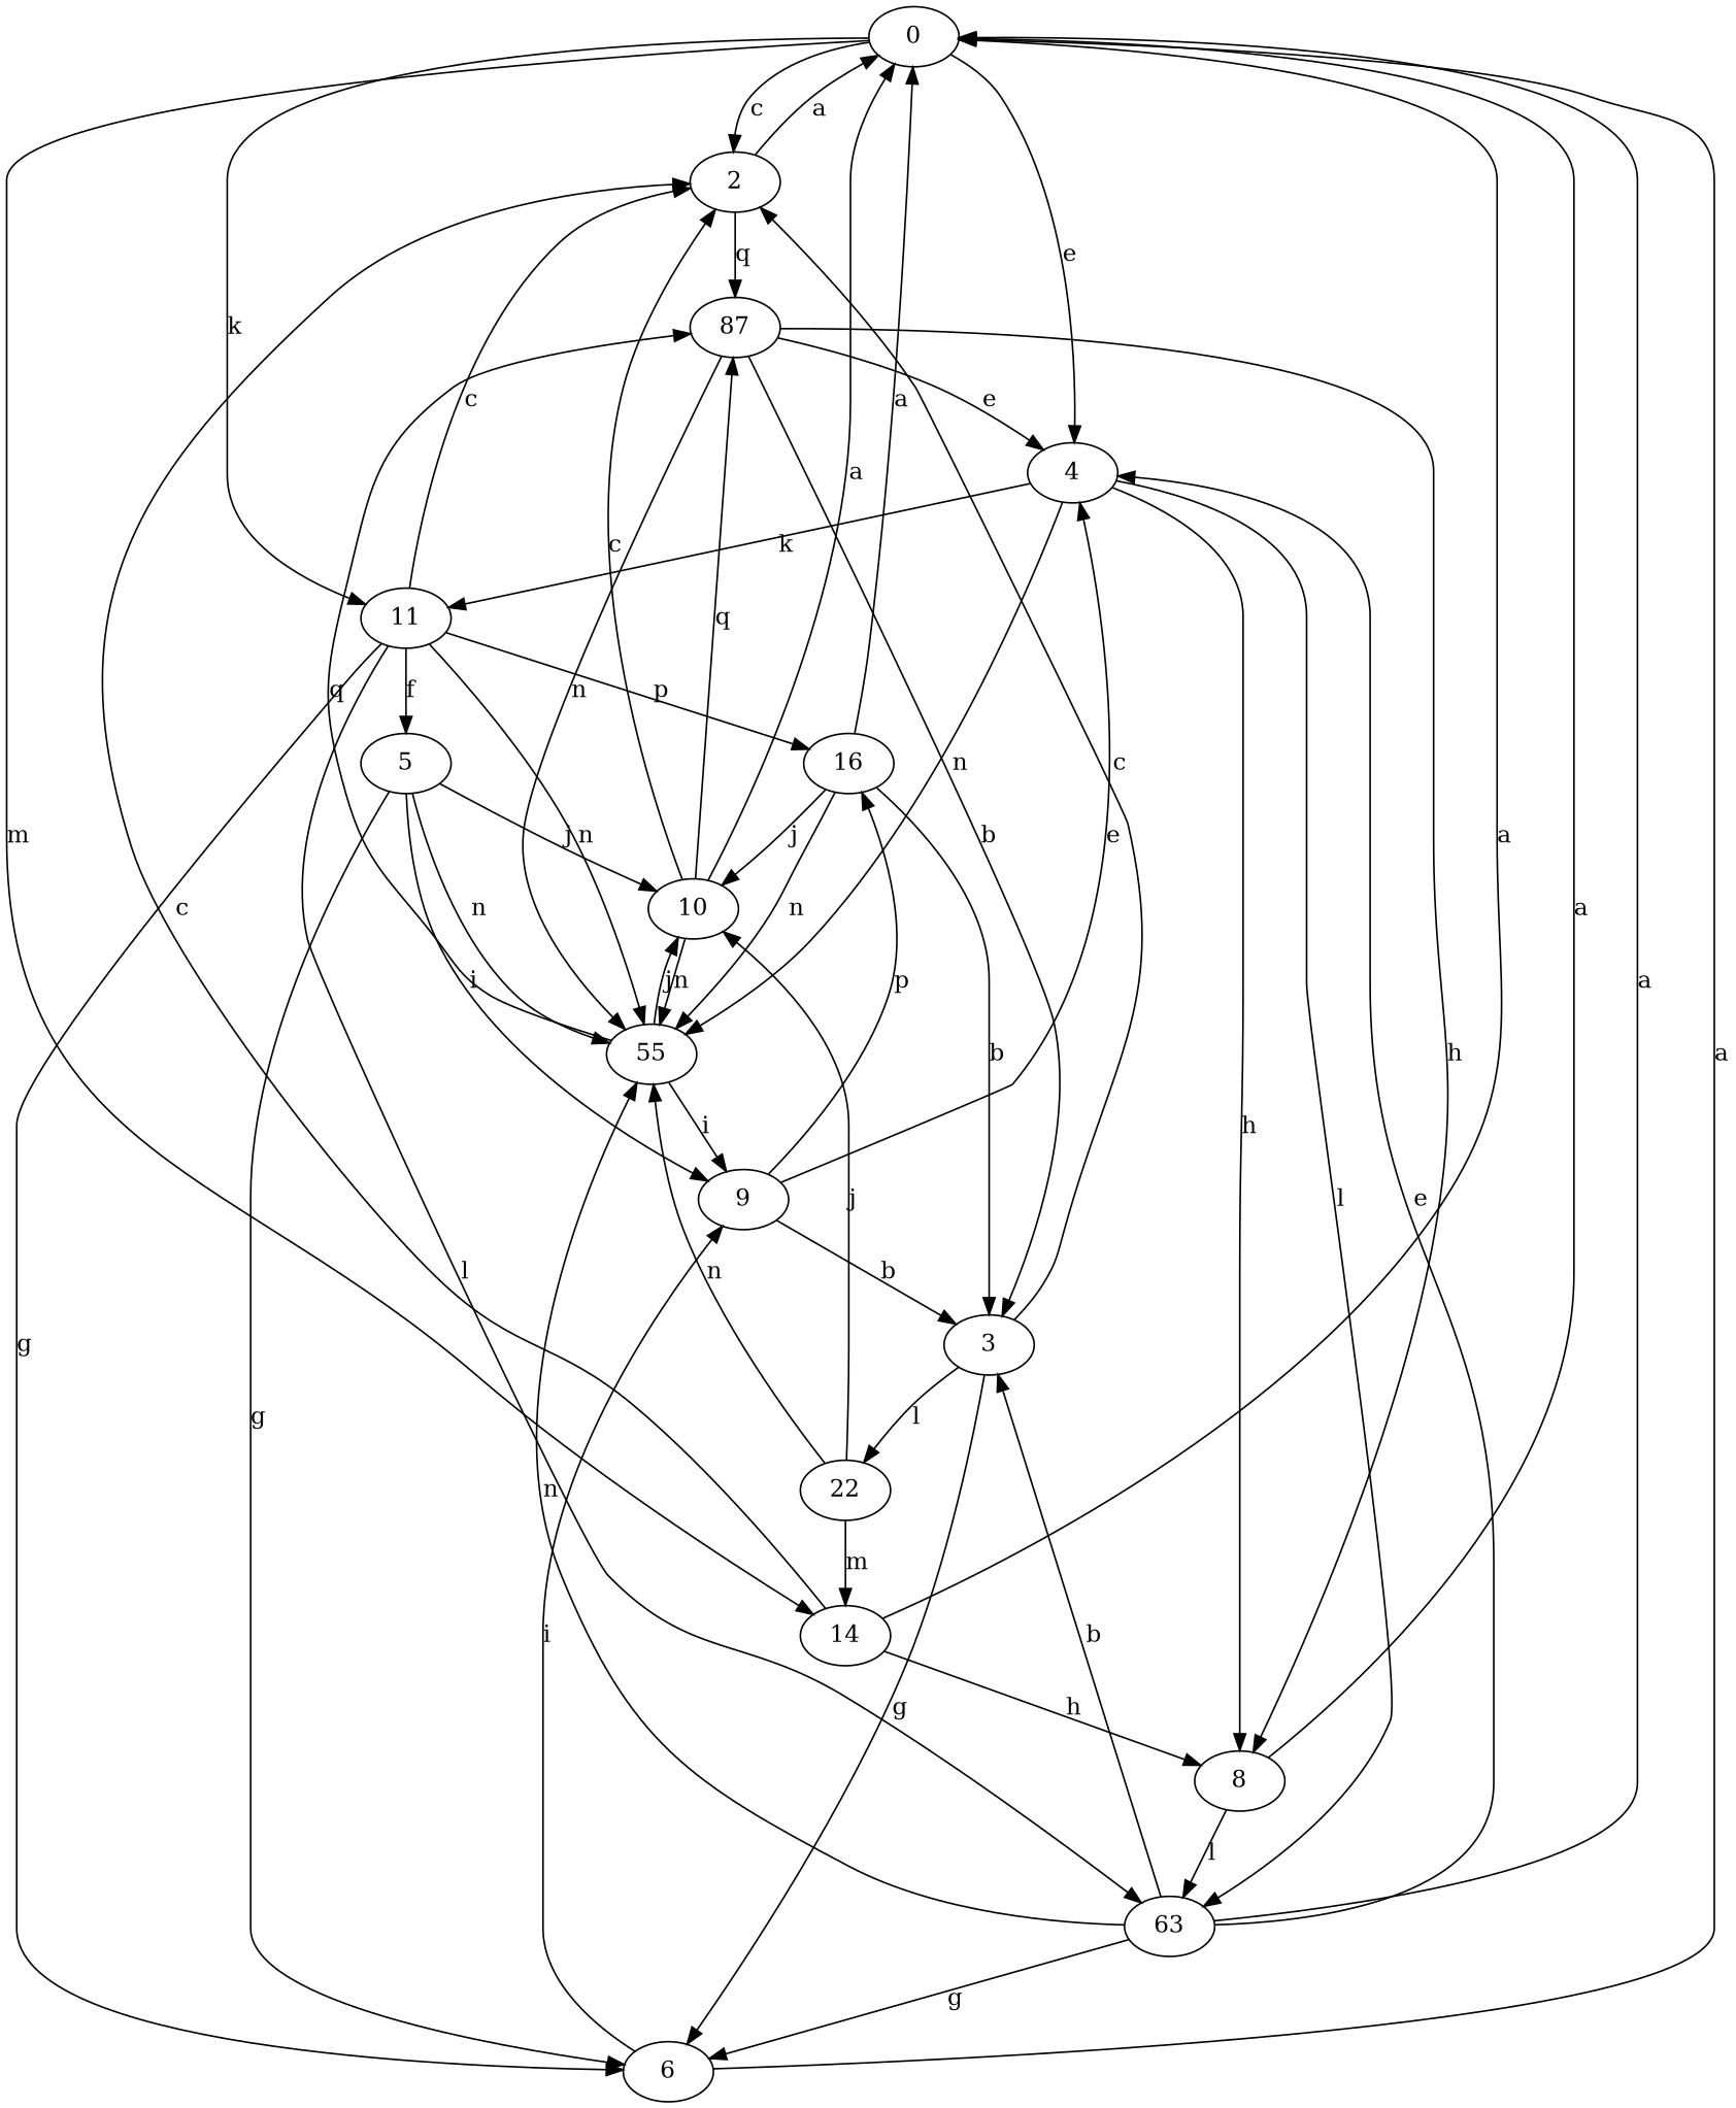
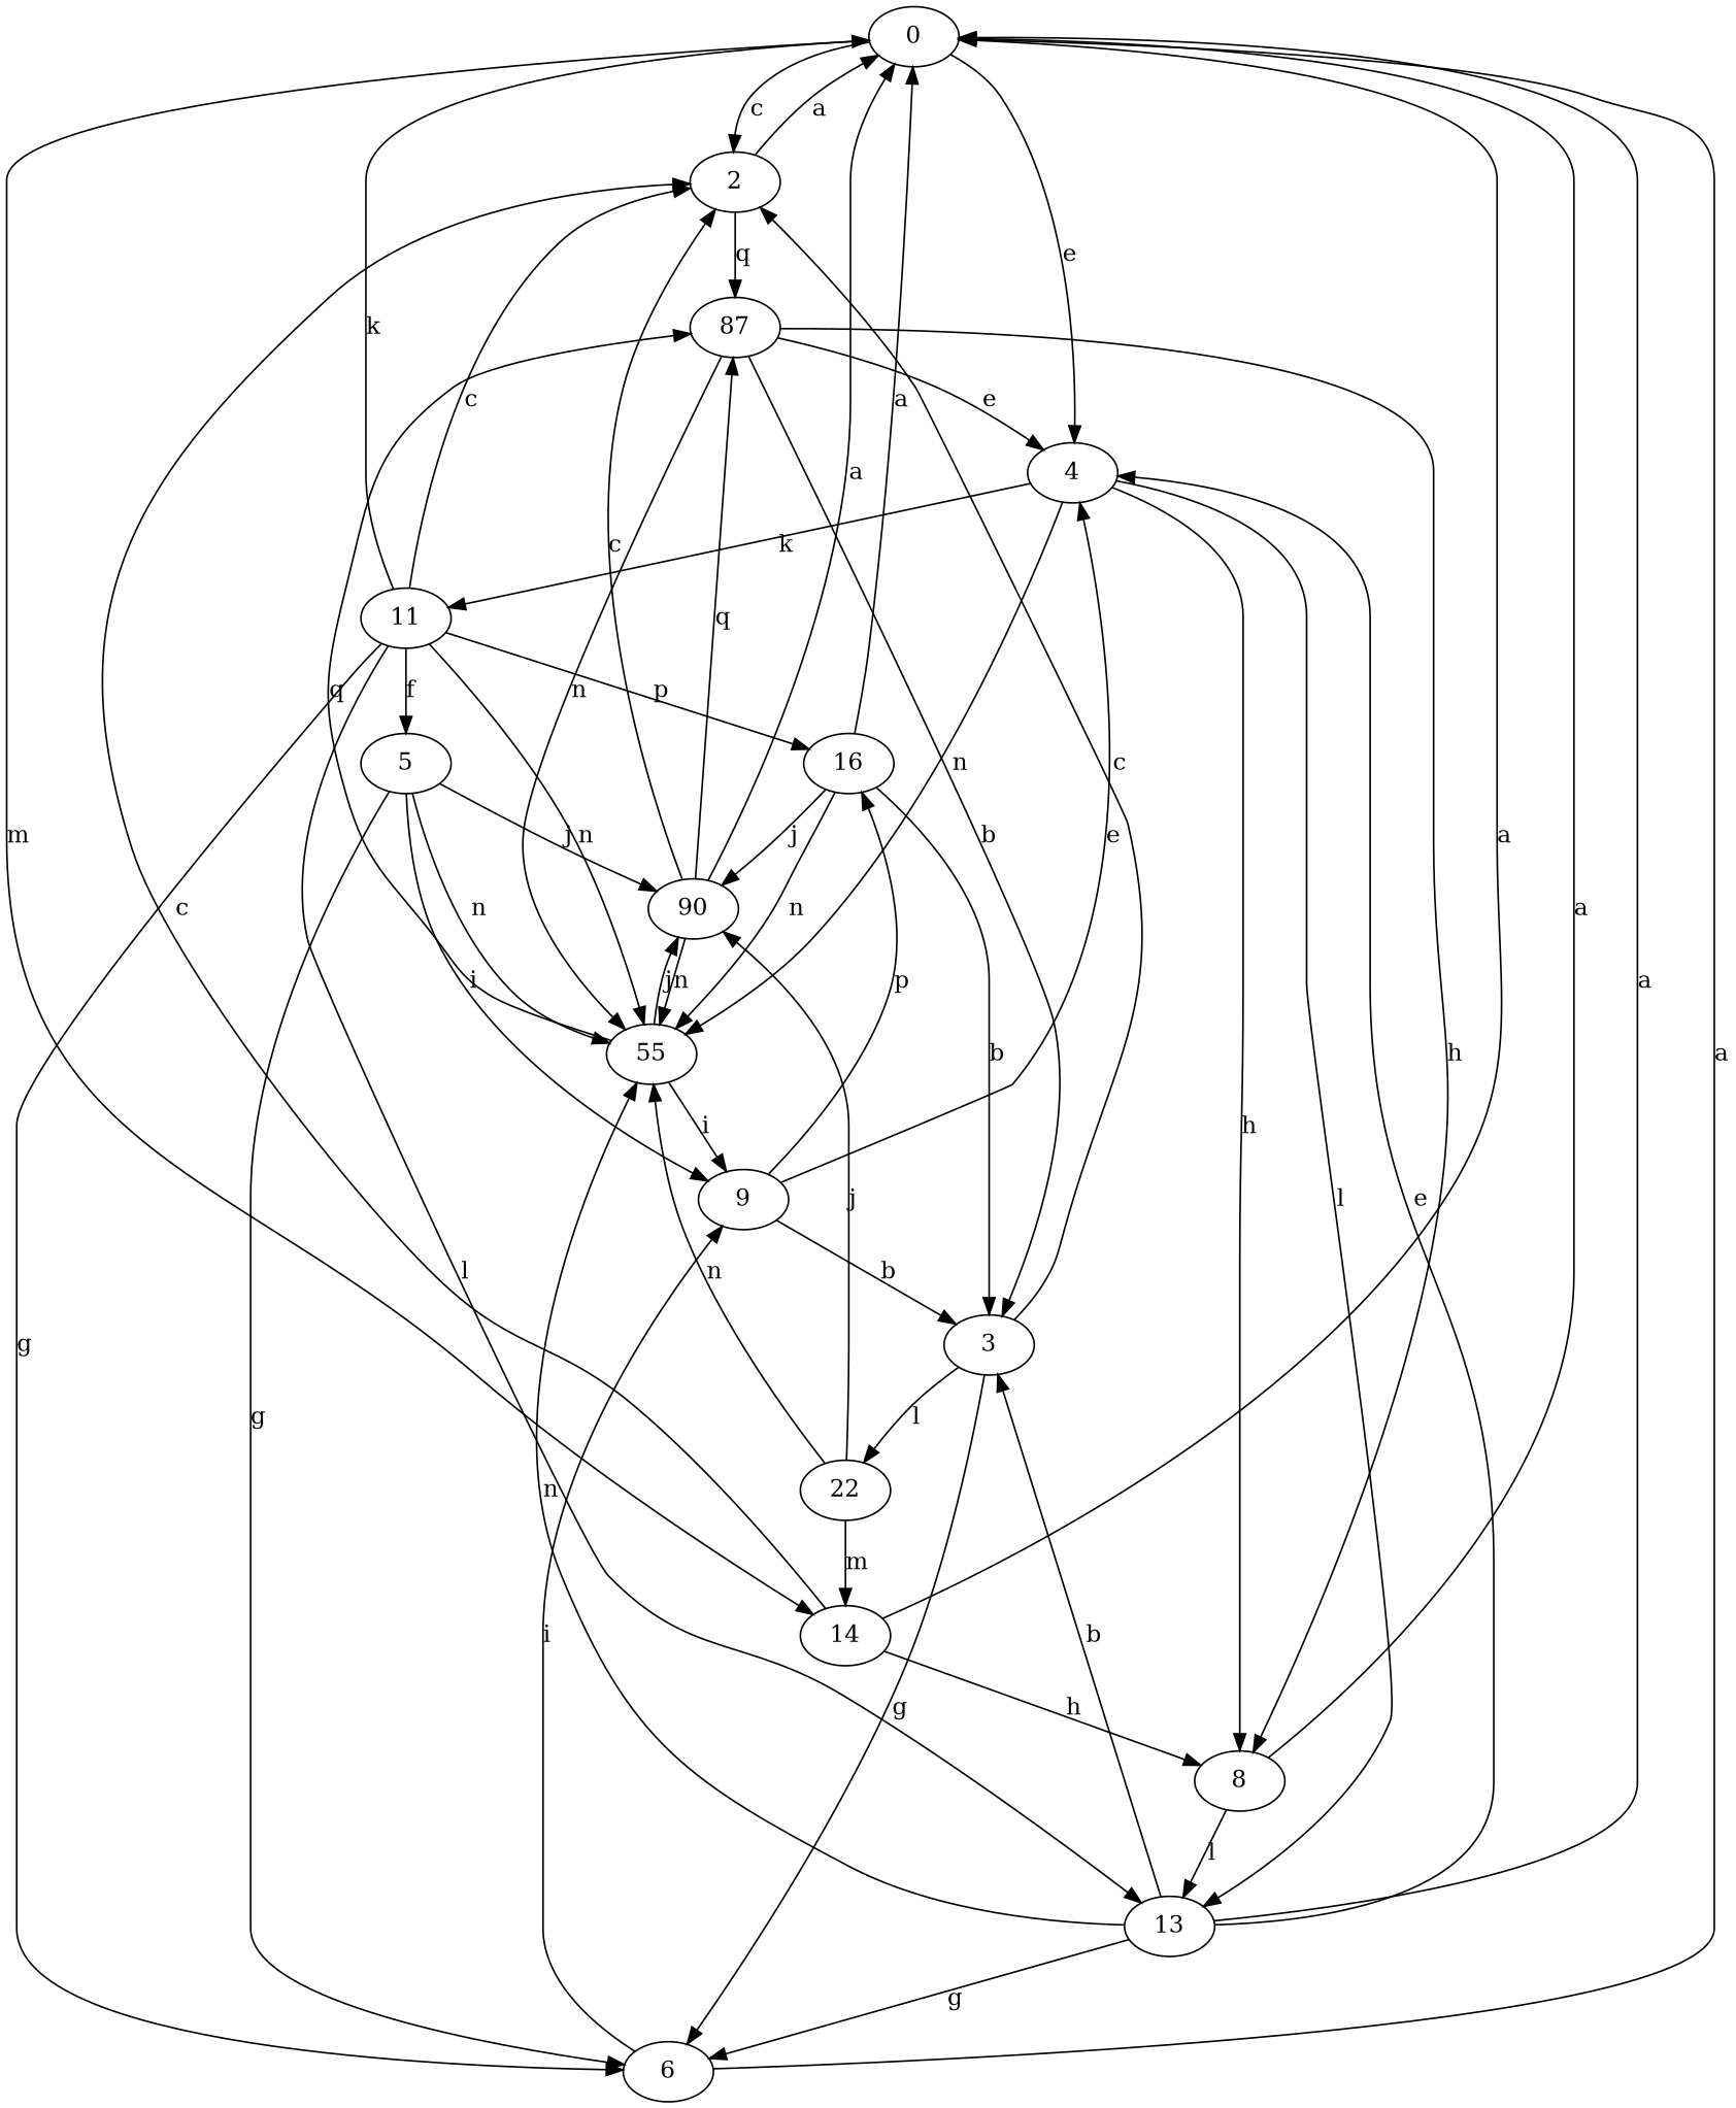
  strict digraph {
    0
    2
    4
    11
    14
    n6 [label=87]
    8
-   13 [label=63]
+   13
    n9 [label=55]
    6
    5
    16
    n13 [label=3]
    n14 [label=22]
    9
-   10
+   10 [label=90]
    0 -> 2 [label=c]
    0 -> 4 [label=e]
-   0 -> 11 [label=k]
+   11 -> 0 [label=k]
    0 -> 14 [label=m]
    2 -> 0 [label=a]
    2 -> n6 [label=q]
    4 -> 11 [label=k]
    4 -> 8 [label=h]
    4 -> 13 [label=l]
    4 -> n9 [label=n]
    11 -> 2 [label=c]
    11 -> 13 [label=l]
    11 -> n9 [label=n]
    11 -> 6 [label=g]
    11 -> 5 [label=f]
    11 -> 16 [label=p]
    14 -> 0 [label=a]
    14 -> 2 [label=c]
    14 -> 8 [label=h]
    n6 -> 4 [label=e]
    n6 -> 8 [label=h]
    n6 -> n9 [label=n]
    n6 -> n13 [label=b]
    8 -> 0 [label=a]
    8 -> 13 [label=l]
    13 -> 0 [label=a]
    13 -> 4 [label=e]
    13 -> n9 [label=n]
    13 -> 6 [label=g]
    13 -> n13 [label=b]
    n9 -> n6 [label=q]
    n9 -> 9 [label=i]
    n9 -> 10 [label=j]
    6 -> 0 [label=a]
    6 -> 9 [label=i]
    5 -> n9 [label=n]
    5 -> 6 [label=g]
    5 -> 9 [label=i]
    5 -> 10 [label=j]
    16 -> 0 [label=a]
    16 -> n9 [label=n]
    16 -> n13 [label=b]
    16 -> 10 [label=j]
    n13 -> 2 [label=c]
    n13 -> 6 [label=g]
    n13 -> n14 [label=l]
    n14 -> 14 [label=m]
    n14 -> n9 [label=n]
    n14 -> 10 [label=j]
    9 -> 4 [label=e]
    9 -> 16 [label=p]
    9 -> n13 [label=b]
    10 -> 0 [label=a]
    10 -> 2 [label=c]
    10 -> n6 [label=q]
    10 -> n9 [label=n]
  }
